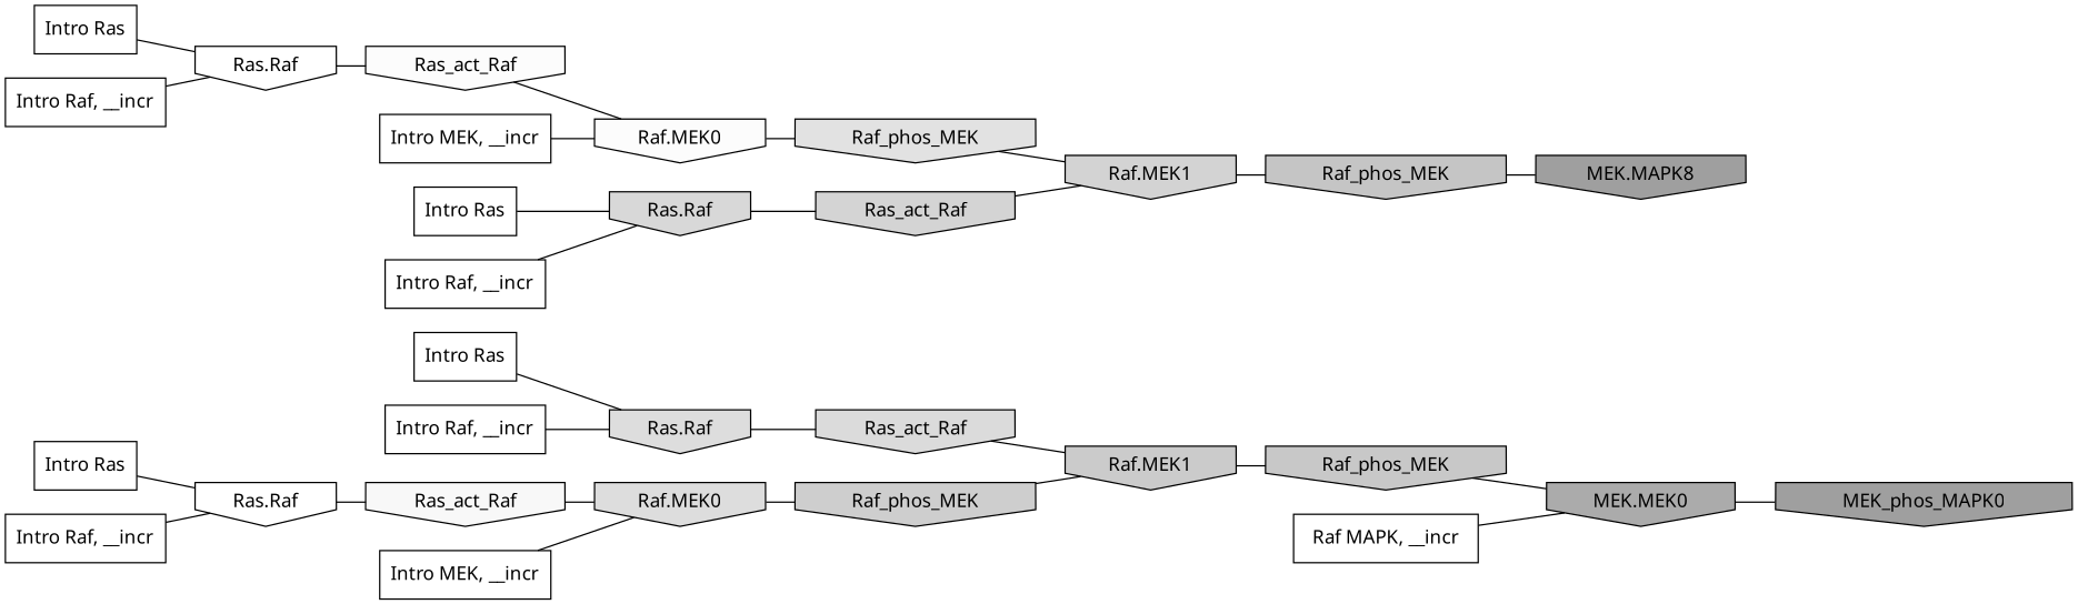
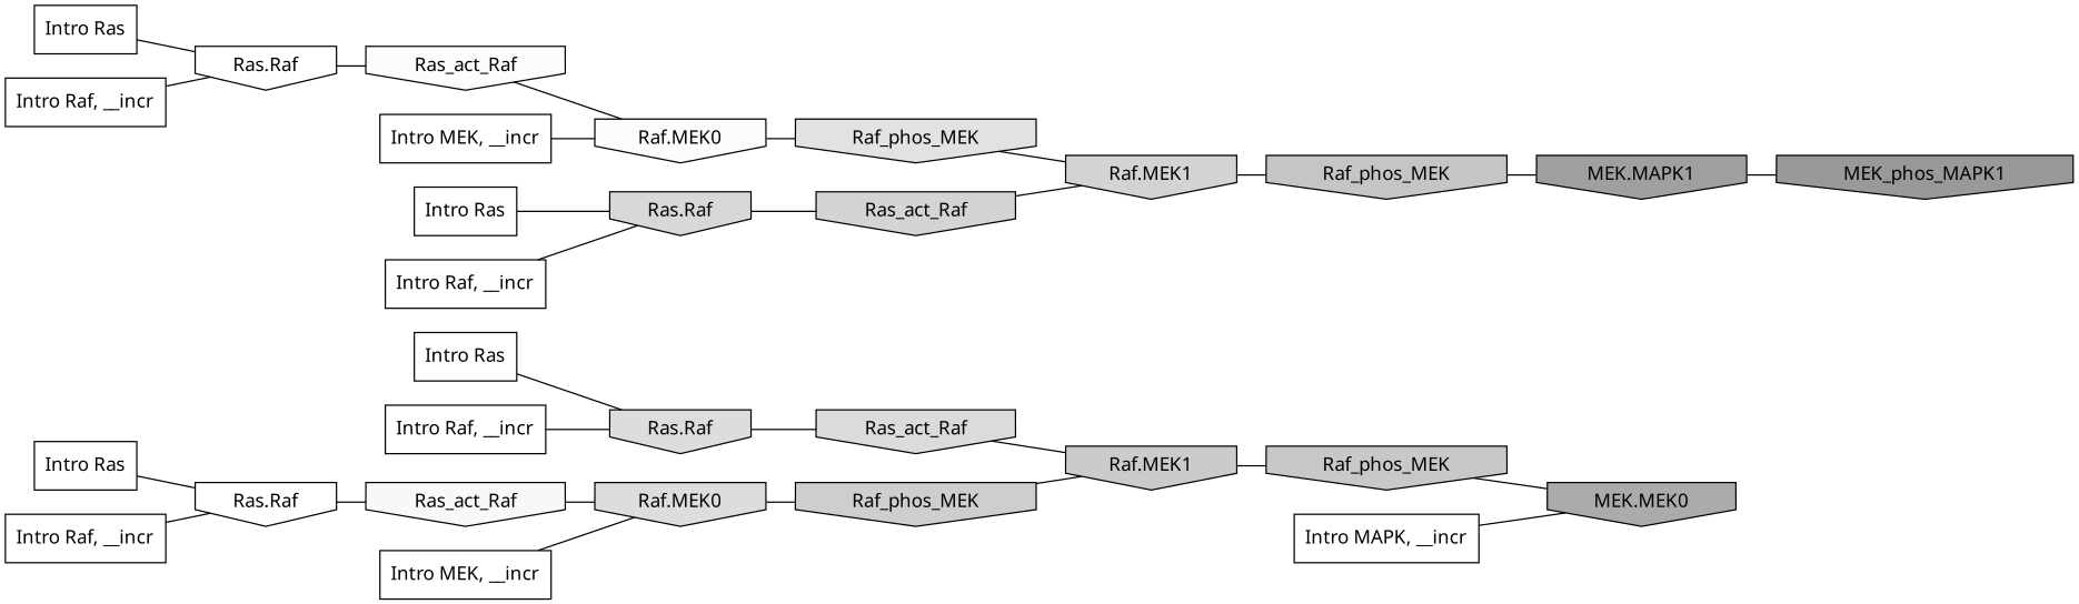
  digraph {
    rankdir=LR
    ranksep=0.30
    node [fillcolor="0.000 0.000 1.000" fontname="CMU Serif" shape=invhouse style=filled]
    edge [color="0.000 0.000 0.000" dir=none fontname="CMU Serif"]
    n1 [label="Intro Ras" shape=rectangle]
    n2 [fillcolor="0.000 0.000 0.867" label="Ras.Raf"]
    n3 [fillcolor="0.000 0.000 0.856" label=Ras_act_Raf]
    n4 [label="Intro Ras" shape=rectangle]
    n5 [label="Ras.Raf"]
    n6 [fillcolor="0.000 0.000 0.987" label=Ras_act_Raf]
    n7 [label="Intro Ras" shape=rectangle]
    n8 [fillcolor="0.000 0.000 0.844" label="Ras.Raf"]
    n9 [fillcolor="0.000 0.000 0.829" label=Ras_act_Raf]
    n10 [label="Intro Ras" shape=rectangle]
    n11 [label="Ras.Raf"]
    n12 [fillcolor="0.000 0.000 0.971" label=Ras_act_Raf]
    n13 [label="Intro Raf, __incr" shape=rectangle]
    n14 [label="Intro Raf, __incr" shape=rectangle]
    n15 [label="Intro Raf, __incr" shape=rectangle]
    n16 [label="Intro Raf, __incr" shape=rectangle]
    n17 [label="Intro MEK, __incr" shape=rectangle]
    n18 [fillcolor="0.000 0.000 0.987" label="Raf.MEK0"]
    n19 [fillcolor="0.000 0.000 0.885" label=Raf_phos_MEK]
    n20 [label="Intro MEK, __incr" shape=rectangle]
    n21 [fillcolor="0.000 0.000 0.866" label="Raf.MEK0"]
    n22 [fillcolor="0.000 0.000 0.808" label=Raf_phos_MEK]
-   n23 [label="Raf MAPK, __incr" shape=rectangle]
+   n23 [label="Intro MAPK, __incr" shape=rectangle]
    n24 [fillcolor="0.000 0.000 0.670" label="MEK.MEK0"]
-   n25 [fillcolor="0.000 0.000 0.625" label=MEK_phos_MAPK0]
    n26 [fillcolor="0.000 0.000 0.825" label="Raf.MEK1"]
    n27 [fillcolor="0.000 0.000 0.773" label=Raf_phos_MEK]
    n28 [fillcolor="0.000 0.000 0.795" label="Raf.MEK1"]
    n29 [fillcolor="0.000 0.000 0.783" label=Raf_phos_MEK]
-   n30 [fillcolor="0.000 0.000 0.625" label="MEK.MAPK8"]
+   n30 [fillcolor="0.000 0.000 0.625" label="MEK.MAPK1"]
+   n31 [fillcolor="0.000 0.000 0.600" label=MEK_phos_MAPK1]
    n1 -> n2
    n2 -> n3
    n3 -> n28
    n4 -> n5
    n5 -> n6
    n6 -> n18
    n7 -> n8
    n8 -> n9
    n9 -> n26
    n10 -> n11
    n11 -> n12
    n12 -> n21
    n13 -> n5
    n14 -> n2
    n15 -> n11
    n16 -> n8
    n17 -> n18
    n18 -> n19
    n19 -> n26
    n20 -> n21
    n21 -> n22
    n22 -> n28
    n23 -> n24
-   n24 -> n25
    n26 -> n27
    n27 -> n30
    n28 -> n29
    n29 -> n24
+   n30 -> n31
  }
